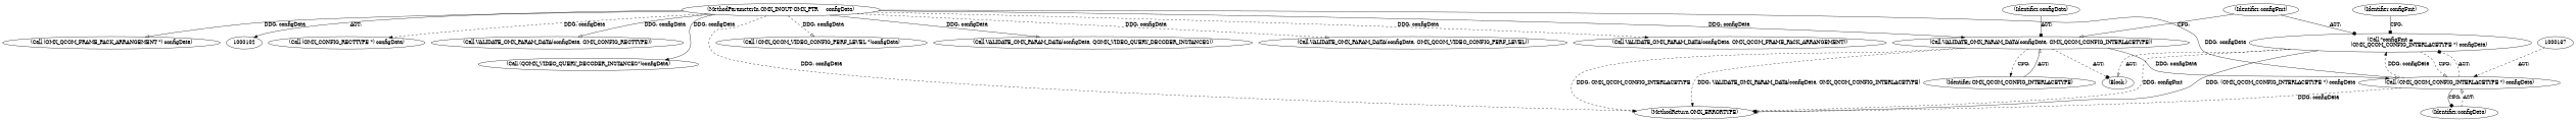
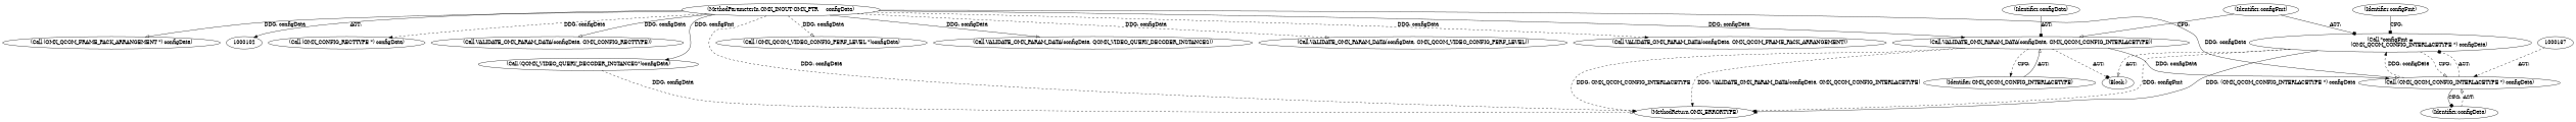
  digraph {
    edge [arrowhead=normal style=dashed]
    n1 [label="(Call,*configFmt =\n                                     (OMX_QCOM_CONFIG_INTERLACETYPE *) configData)"]
    n2 [label="(Call,(OMX_QCOM_CONFIG_INTERLACETYPE *) configData)"]
    n3 [label="(Block,)"]
    n4 [label="(MethodReturn,OMX_ERRORTYPE)"]
    n5 [label="(Identifier,configData)"]
    n6 [label="(Call,VALIDATE_OMX_PARAM_DATA(configData, OMX_QCOM_CONFIG_INTERLACETYPE))"]
    n7 [label="(Identifier,OMX_QCOM_CONFIG_INTERLACETYPE)"]
    n8 [label="(MethodParameterIn,OMX_INOUT OMX_PTR     configData)"]
    n9 [label="(Call,(OMX_CONFIG_RECTTYPE *) configData)"]
    n10 [label="(Call,VALIDATE_OMX_PARAM_DATA(configData, OMX_CONFIG_RECTTYPE))"]
    n11 [label="(Call,(QOMX_VIDEO_QUERY_DECODER_INSTANCES*)configData)"]
    n12 [label="(Call,(OMX_QCOM_VIDEO_CONFIG_PERF_LEVEL *)configData)"]
    n13 [label="(Call,VALIDATE_OMX_PARAM_DATA(configData, QOMX_VIDEO_QUERY_DECODER_INSTANCES))"]
    n14 [label="(Call,VALIDATE_OMX_PARAM_DATA(configData, OMX_QCOM_VIDEO_CONFIG_PERF_LEVEL))"]
    n15 [label="(Call,VALIDATE_OMX_PARAM_DATA(configData, OMX_QCOM_FRAME_PACK_ARRANGEMENT))"]
    n16 [label="(Call,(OMX_QCOM_FRAME_PACK_ARRANGEMENT *) configData)"]
    1000102
    n18 [label="(Identifier,configFmt)"]
    n19 [label="(Identifier,configFmt)"]
    n20 [label="(Identifier,configData)"]
    1000137
    n1 -> n2 [arrowhead=onormal label="CFG: "]
    n1 -> n3 [arrowhead=onormal label="AST: "]
    n1 -> n4 [label="DDG: configFmt"]
    n1 -> n4 [arrowhead=box label="DDG: (OMX_QCOM_CONFIG_INTERLACETYPE *) configData" style=solid]
    n2 -> n1 [arrowhead=box label="AST: "]
    n2 -> n1 [label="DDG: configData"]
-   n2 -> n4 [arrowhead=onormal label="DDG: configData"]
+   n11 -> n4 [arrowhead=onormal label="DDG: configData"]
    n2 -> n5 [arrowhead=box label="CFG: " style=solid]
    n5 -> n2 [arrowhead=onormal label="AST: "]
    n6 -> n2 [label="DDG: configData" style=solid]
    n6 -> n3 [arrowhead=box label="AST: "]
    n6 -> n4 [label="DDG: VALIDATE_OMX_PARAM_DATA(configData, OMX_QCOM_CONFIG_INTERLACETYPE)"]
    n6 -> n4 [label="DDG: OMX_QCOM_CONFIG_INTERLACETYPE"]
    n6 -> n7 [label="CFG: "]
    n7 -> n6 [arrowhead=onormal label="AST: " style=solid]
    n8 -> n2 [arrowhead=onormal label="DDG: configData" style=solid]
    n8 -> n4 [label="DDG: configData"]
    n8 -> n6 [label="DDG: configData" style=solid]
    n8 -> n9 [label="DDG: configData"]
    n8 -> n10 [arrowhead=onormal label="DDG: configData" style=solid]
-   n8 -> n11 [label="DDG: configData" style=solid]
+   n8 -> n11 [label="DDG: configFmt" style=solid]
    n8 -> n12 [arrowhead=onormal label="DDG: configData"]
    n8 -> n13 [arrowhead=onormal label="DDG: configData" style=solid]
    n8 -> n14 [arrowhead=onormal label="DDG: configData"]
    n8 -> n15 [label="DDG: configData"]
    n8 -> n16 [arrowhead=onormal label="DDG: configData" style=solid]
    n8 -> 1000102 [label="AST: " style=solid]
    n18 -> n1 [arrowhead=box label="CFG: " style=solid]
    n19 -> n1 [arrowhead=box label="AST: " style=solid]
    n19 -> n6 [arrowhead=onormal label="CFG: " style=solid]
    n20 -> n6 [arrowhead=box label="AST: " style=solid]
    1000137 -> n2 [label="AST: "]
  }
